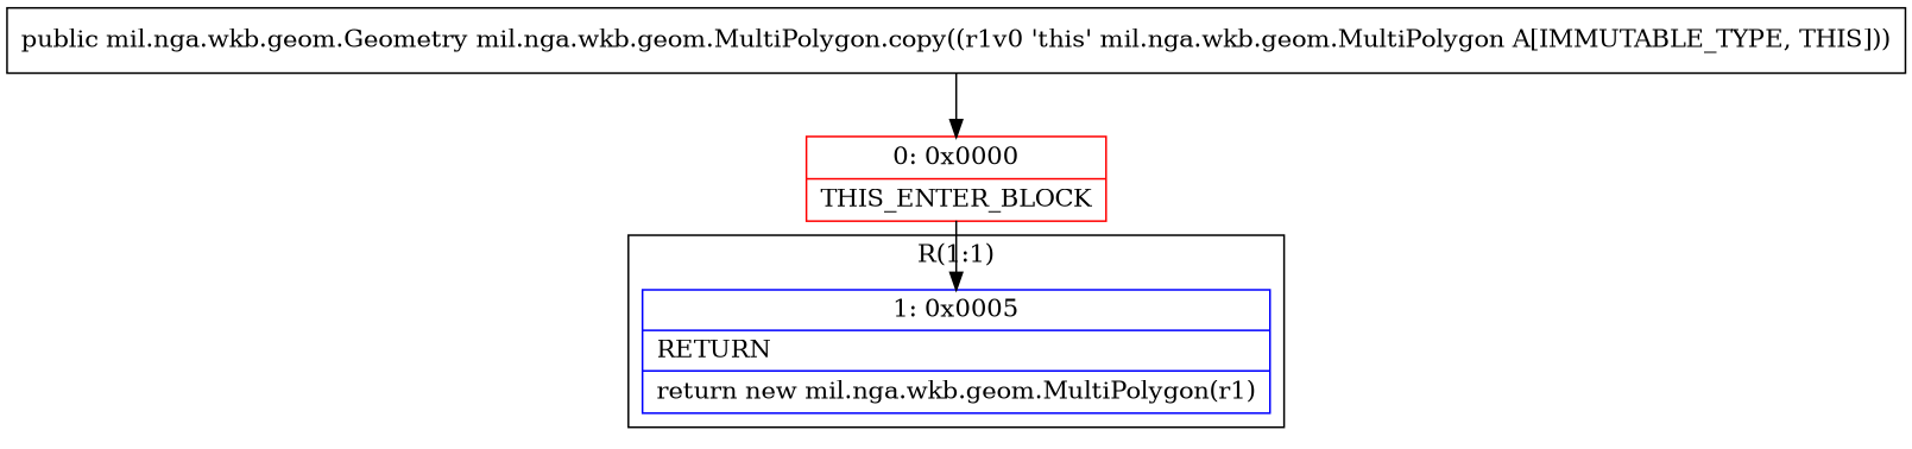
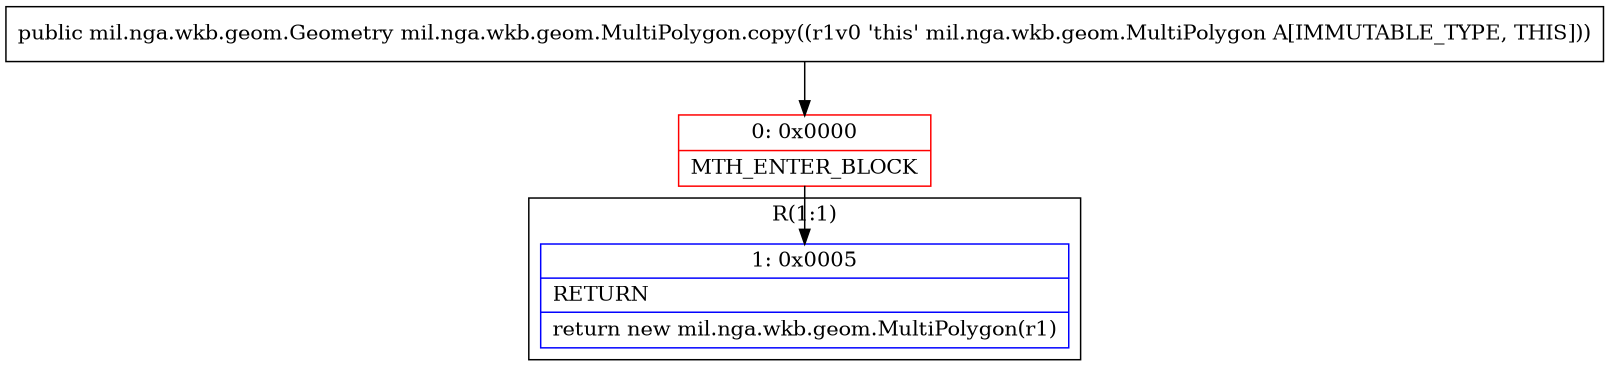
  digraph {
    node [shape=record]
    n1 [color=blue label="{1\:\ 0x0005|RETURN\l|return new mil.nga.wkb.geom.MultiPolygon(r1)\l}"]
-   n2 [color=red label="{0\:\ 0x0000|THIS_ENTER_BLOCK\l}"]
+   n2 [color=red label="{0\:\ 0x0000|MTH_ENTER_BLOCK\l}"]
    n3 [label="{public mil.nga.wkb.geom.Geometry mil.nga.wkb.geom.MultiPolygon.copy((r1v0 'this' mil.nga.wkb.geom.MultiPolygon A[IMMUTABLE_TYPE, THIS])) }"]
    subgraph cluster_1 {
      label="R(1:1)"
      n1
    }
    n2 -> n1
    n3 -> n2
  }
